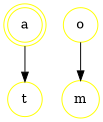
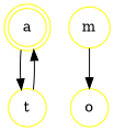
  digraph {
    node [color=yellow shape=circle]
    a [shape=doublecircle]
    t
    o
    m
    a -> t
-   o -> m
+   t -> a
+   m -> o
  }
